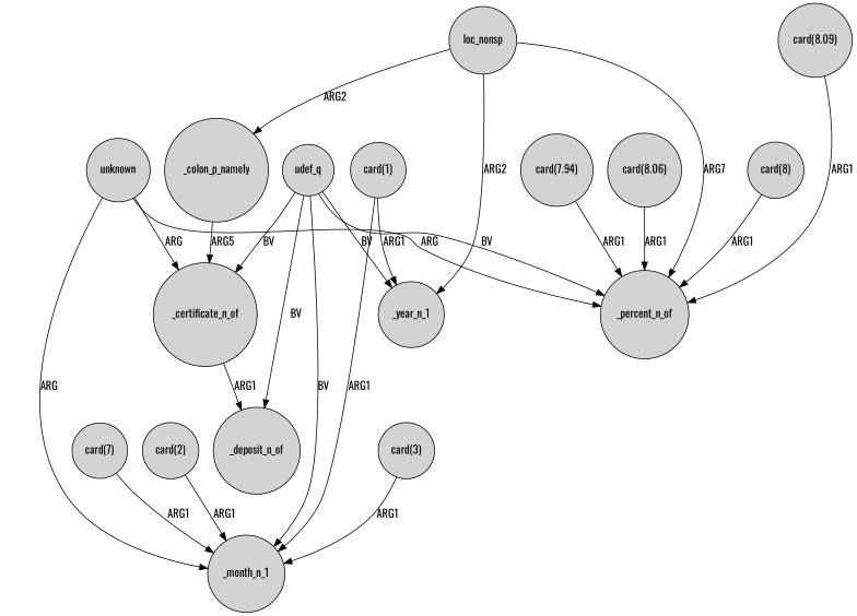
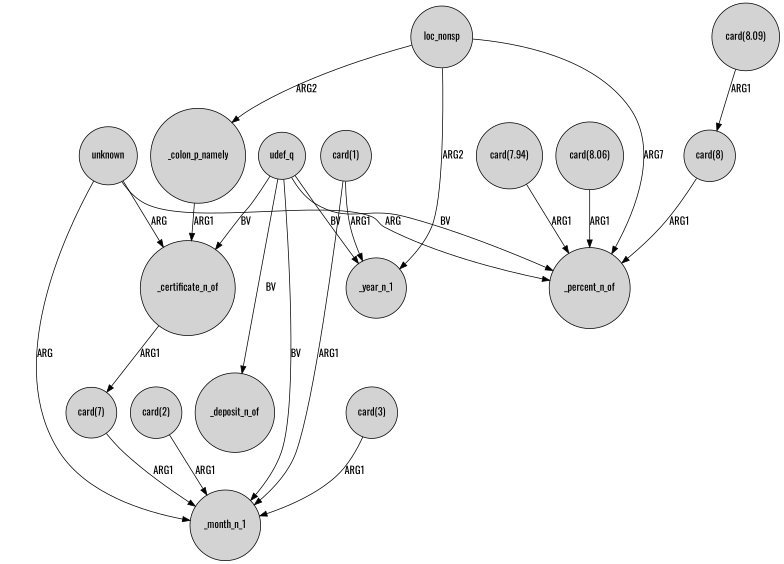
  digraph {
    fontname=Oswald
    node [fontname=Oswald shape=circle style=filled]
    edge [fontname=Oswald]
    unknown
    _certificate_n_of
    _month_n_1
    _percent_n_of
    _deposit_n_of
    "card(2)"
    "card(1)"
    _year_n_1
    "card(7.94)"
    udef_q
    loc_nonsp
    _colon_p_namely
    "card(8.06)"
    "card(8.09)"
    "card(8)"
    n16 [label="card(7)"]
    "card(3)"
    unknown -> _certificate_n_of [label=ARG]
    unknown -> _month_n_1 [label=ARG]
    unknown -> _percent_n_of [label=ARG]
-   _certificate_n_of -> _deposit_n_of [label=ARG1]
+   _certificate_n_of -> n16 [label=ARG1]
    "card(2)" -> _month_n_1 [label=ARG1]
    "card(1)" -> _month_n_1 [label=ARG1]
    "card(1)" -> _year_n_1 [label=ARG1]
    "card(7.94)" -> _percent_n_of [label=ARG1]
    udef_q -> _certificate_n_of [label=BV]
    udef_q -> _month_n_1 [label=BV]
    udef_q -> _percent_n_of [label=BV]
    udef_q -> _deposit_n_of [label=BV]
    udef_q -> _year_n_1 [label=BV]
    loc_nonsp -> _percent_n_of [label=ARG7]
    loc_nonsp -> _year_n_1 [label=ARG2]
    loc_nonsp -> _colon_p_namely [label=ARG2]
-   _colon_p_namely -> _certificate_n_of [label=ARG5]
+   _colon_p_namely -> _certificate_n_of [label=ARG1]
    "card(8.06)" -> _percent_n_of [label=ARG1]
-   "card(8.09)" -> _percent_n_of [label=ARG1]
+   "card(8.09)" -> "card(8)" [label=ARG1]
    "card(8)" -> _percent_n_of [label=ARG1]
    n16 -> _month_n_1 [label=ARG1]
    "card(3)" -> _month_n_1 [label=ARG1]
  }
